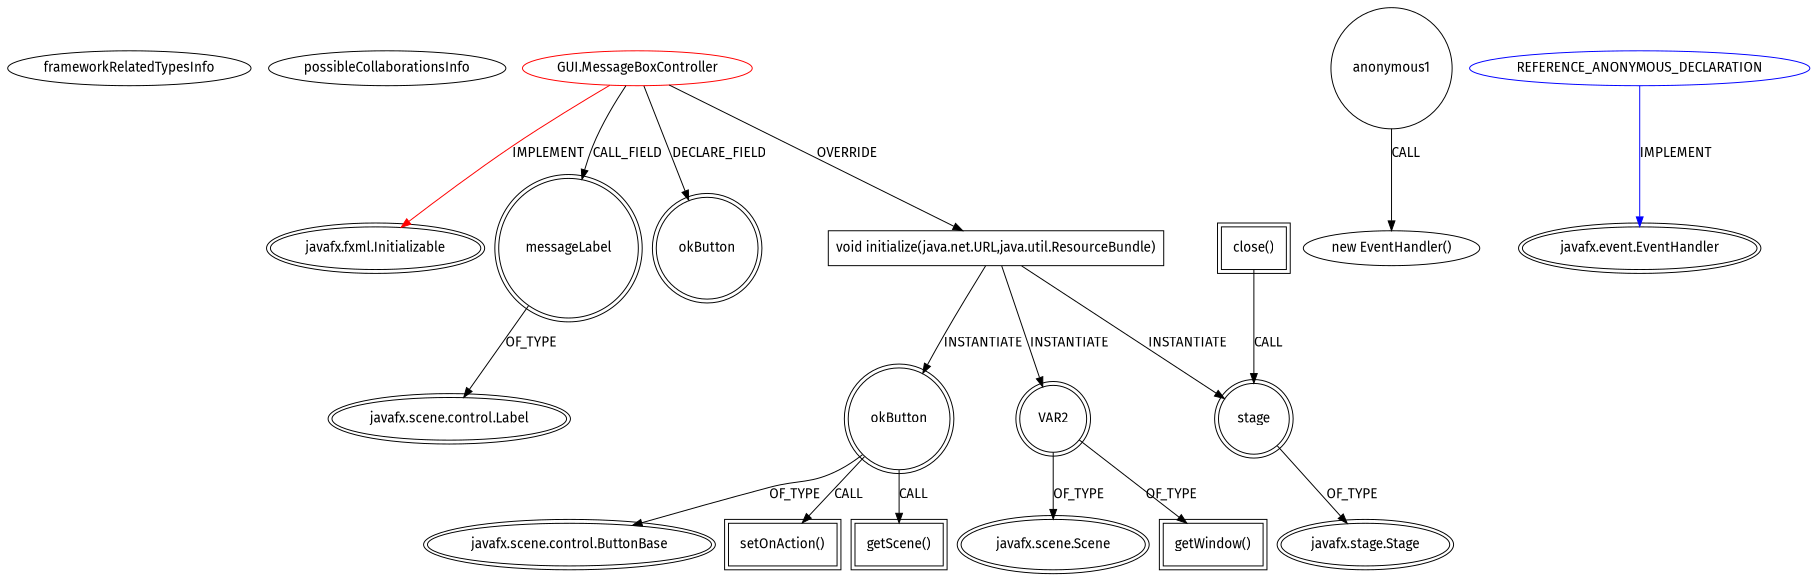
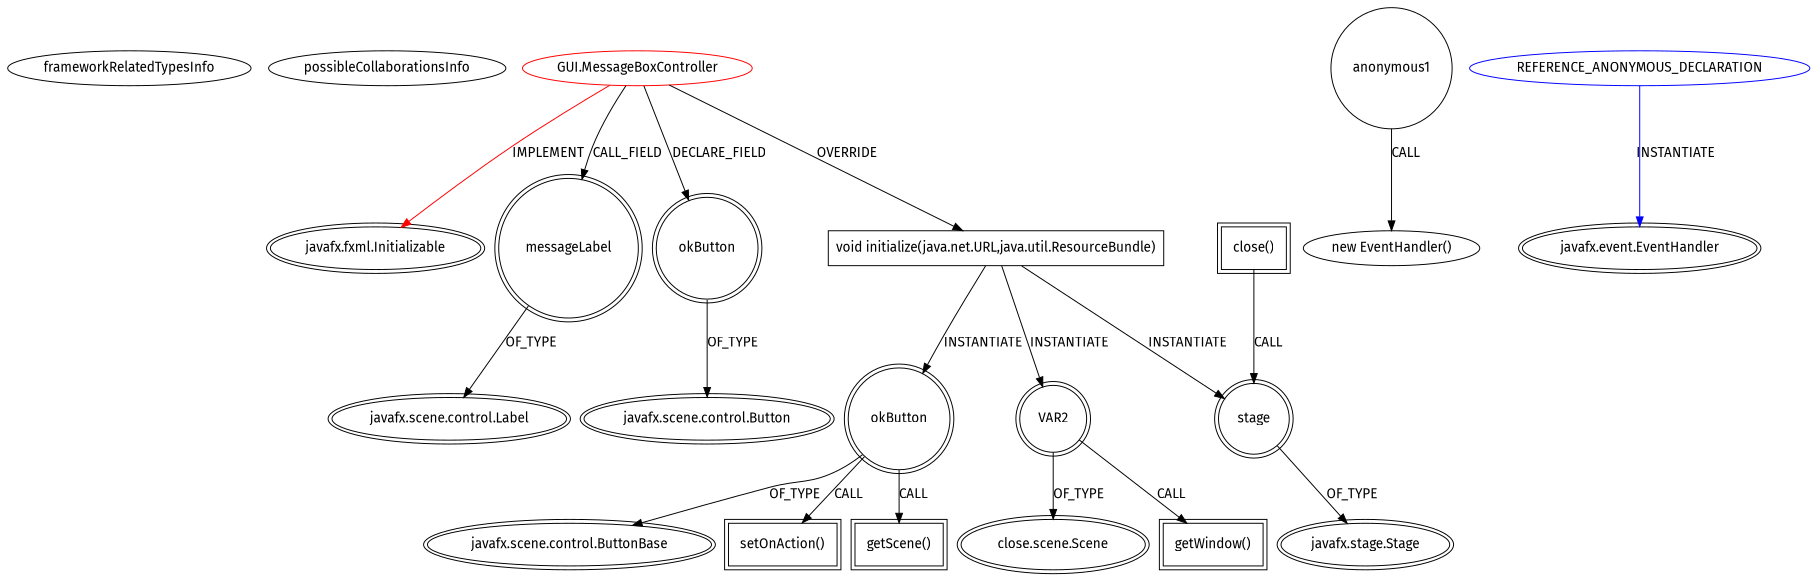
  digraph {
    fontname="Fira Sans"
    node [fontname="Fira Sans" isFrameworkType=true vertexType=FRAMEWORK_CLASS_TYPE peripheries=2]
    edge [fontname="Fira Sans"]
    frameworkRelatedTypesInfo [0="javafx.fxml.Initializable" isFrameworkType="" vertexType="" peripheries=""]
    possibleCollaborationsInfo [0="2323~OVERRIDING_METHOD_DECLARATION-INSTANTIATION-~javafx.fxml.Initializable ~javafx.event.EventHandler ~false~true" isFrameworkType="" vertexType="" peripheries=""]
    n3 [color=red isFrameworkType=false label="GUI.MessageBoxController" vertexType=ROOT_CLIENT_CLASS_DECLARATION peripheries=""]
    n4 [label="javafx.fxml.Initializable" vertexType=FRAMEWORK_INTERFACE_TYPE]
    n5 [label=messageLabel shape=circle vertexType=FIELD_DECLARATION]
    n6 [label=okButton shape=circle vertexType=FIELD_DECLARATION]
    n7 [isFrameworkType=false label="void initialize(java.net.URL,java.util.ResourceBundle)" shape=box vertexType=OVERRIDING_METHOD_DECLARATION peripheries=""]
    n8 [label="javafx.scene.control.Label"]
+   n9 [label="javafx.scene.control.Button"]
    n10 [label=okButton shape=circle vertexType=VARIABLE_EXPRESION]
    n11 [label=VAR2 shape=circle vertexType=VARIABLE_EXPRESION]
    n12 [label=stage shape=circle vertexType=VARIABLE_EXPRESION]
    n13 [label="javafx.scene.control.ButtonBase"]
    n14 [label="setOnAction()" shape=box vertexType=INSIDE_CALL]
    n15 [label="getScene()" shape=box vertexType=INSIDE_CALL]
    n16 [isFrameworkType=false label=anonymous1 shape=circle vertexType=VARIABLE_EXPRESION peripheries=""]
    n17 [isFrameworkType=false label="new EventHandler()" vertexType=CONSTRUCTOR_CALL peripheries=""]
-   n18 [label="javafx.scene.Scene"]
+   n18 [label="close.scene.Scene"]
    n19 [label="getWindow()" shape=box vertexType=INSIDE_CALL]
    n20 [label="javafx.stage.Stage"]
    n21 [color=blue isFrameworkType=false label=REFERENCE_ANONYMOUS_DECLARATION vertexType=REFERENCE_ANONYMOUS_DECLARATION peripheries=""]
    n22 [label="javafx.event.EventHandler" vertexType=FRAMEWORK_INTERFACE_TYPE]
    n23 [label="close()" shape=box vertexType=INSIDE_CALL]
    n3 -> n4 [color=red label=IMPLEMENT]
    n3 -> n5 [label=CALL_FIELD]
    n3 -> n6 [label=DECLARE_FIELD]
    n3 -> n7 [label=OVERRIDE]
    n5 -> n8 [label=OF_TYPE]
+   n6 -> n9 [label=OF_TYPE]
    n7 -> n10 [label=INSTANTIATE]
    n7 -> n11 [label=INSTANTIATE]
    n7 -> n12 [label=INSTANTIATE]
    n10 -> n13 [label=OF_TYPE]
    n10 -> n14 [label=CALL]
    n10 -> n15 [label=CALL]
    n11 -> n18 [label=OF_TYPE]
-   n11 -> n19 [label=OF_TYPE]
+   n11 -> n19 [label=CALL]
    n12 -> n20 [label=OF_TYPE]
    n16 -> n17 [label=CALL]
-   n21 -> n22 [color=blue label=IMPLEMENT]
+   n21 -> n22 [color=blue label=INSTANTIATE]
    n23 -> n12 [label=CALL]
  }
